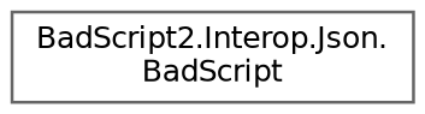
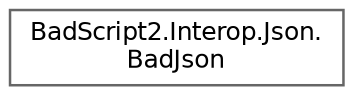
  digraph {
    rankdir=LR
-   n1 [color=grey40 fillcolor=white fontname=Helvetica fontsize=10 height=0.2 label="BadScript2.Interop.Json.\lBadScript" shape=box style=filled width=0.4]
+   n1 [color=grey40 fillcolor=white fontname=Helvetica fontsize=10 height=0.2 label="BadScript2.Interop.Json.\lBadJson" shape=box style=filled width=0.4]
  }
